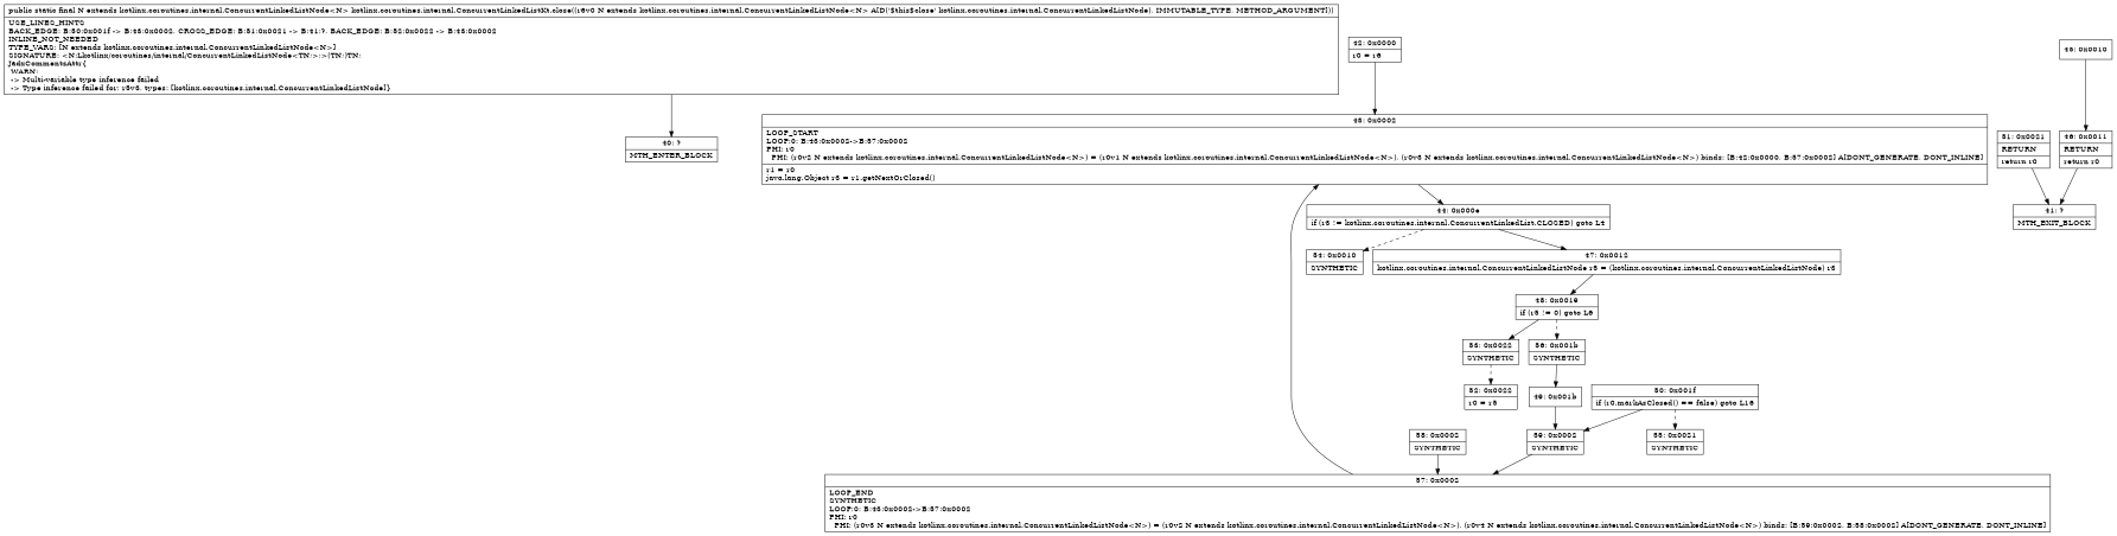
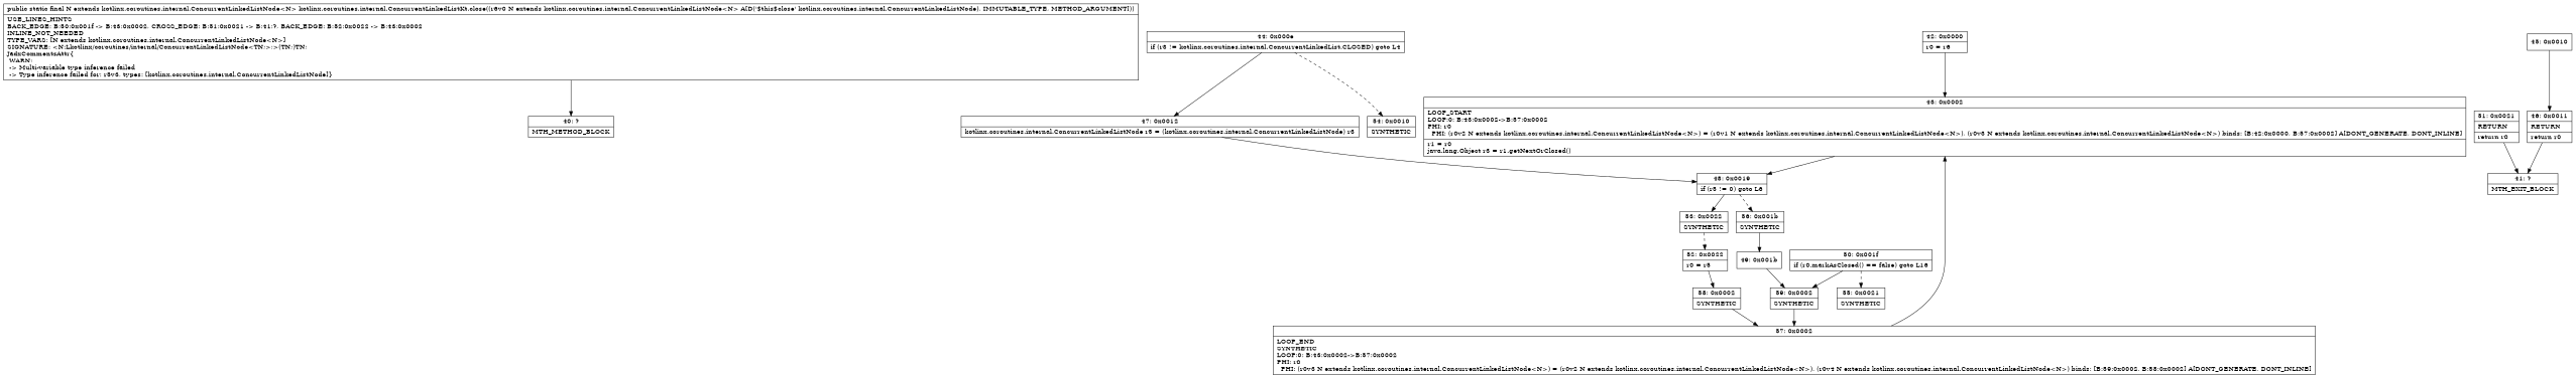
  digraph {
    node [shape=record]
-   n1 [label="{40\:\ ?|MTH_ENTER_BLOCK\l}"]
+   n1 [label="{40\:\ ?|MTH_METHOD_BLOCK\l}"]
    n2 [label="{42\:\ 0x0000|r0 = r6\l}"]
    n3 [label="{43\:\ 0x0002|LOOP_START\lLOOP:0: B:43:0x0002\-\>B:57:0x0002\lPHI: r0 \l  PHI: (r0v2 N extends kotlinx.coroutines.internal.ConcurrentLinkedListNode\<N\>) = (r0v1 N extends kotlinx.coroutines.internal.ConcurrentLinkedListNode\<N\>), (r0v3 N extends kotlinx.coroutines.internal.ConcurrentLinkedListNode\<N\>) binds: [B:42:0x0000, B:57:0x0002] A[DONT_GENERATE, DONT_INLINE]\l|r1 = r0\ljava.lang.Object r3 = r1.getNextOrClosed()\l}"]
    n4 [label="{44\:\ 0x000e|if (r3 != kotlinx.coroutines.internal.ConcurrentLinkedList.CLOSED) goto L4\l}"]
    n5 [label="{47\:\ 0x0012|kotlinx.coroutines.internal.ConcurrentLinkedListNode r5 = (kotlinx.coroutines.internal.ConcurrentLinkedListNode) r3\l}"]
    n6 [label="{54\:\ 0x0010|SYNTHETIC\l}"]
    n7 [label="{48\:\ 0x0019|if (r5 != 0) goto L6\l}"]
    n8 [label="{53\:\ 0x0022|SYNTHETIC\l}"]
    n9 [label="{56\:\ 0x001b|SYNTHETIC\l}"]
    n10 [label="{52\:\ 0x0022|r0 = r5\l}"]
    n11 [label="{49\:\ 0x001b}"]
    n12 [label="{58\:\ 0x0002|SYNTHETIC\l}"]
    n13 [label="{57\:\ 0x0002|LOOP_END\lSYNTHETIC\lLOOP:0: B:43:0x0002\-\>B:57:0x0002\lPHI: r0 \l  PHI: (r0v3 N extends kotlinx.coroutines.internal.ConcurrentLinkedListNode\<N\>) = (r0v2 N extends kotlinx.coroutines.internal.ConcurrentLinkedListNode\<N\>), (r0v4 N extends kotlinx.coroutines.internal.ConcurrentLinkedListNode\<N\>) binds: [B:59:0x0002, B:58:0x0002] A[DONT_GENERATE, DONT_INLINE]\l}"]
    n14 [label="{59\:\ 0x0002|SYNTHETIC\l}"]
    n15 [label="{50\:\ 0x001f|if (r0.markAsClosed() == false) goto L16\l}"]
    n16 [label="{55\:\ 0x0021|SYNTHETIC\l}"]
    n17 [label="{51\:\ 0x0021|RETURN\l|return r0\l}"]
    n18 [label="{41\:\ ?|MTH_EXIT_BLOCK\l}"]
    n19 [label="{45\:\ 0x0010}"]
    n20 [label="{46\:\ 0x0011|RETURN\l|return r0\l}"]
    n21 [label="{public static final N extends kotlinx.coroutines.internal.ConcurrentLinkedListNode\<N\> kotlinx.coroutines.internal.ConcurrentLinkedListKt.close((r6v0 N extends kotlinx.coroutines.internal.ConcurrentLinkedListNode\<N\> A[D('$this$close' kotlinx.coroutines.internal.ConcurrentLinkedListNode), IMMUTABLE_TYPE, METHOD_ARGUMENT]))  | USE_LINES_HINTS\lBACK_EDGE: B:50:0x001f \-\> B:43:0x0002, CROSS_EDGE: B:51:0x0021 \-\> B:41:?, BACK_EDGE: B:52:0x0022 \-\> B:43:0x0002\lINLINE_NOT_NEEDED\lTYPE_VARS: [N extends kotlinx.coroutines.internal.ConcurrentLinkedListNode\<N\>]\lSIGNATURE: \<N:Lkotlinx\/coroutines\/internal\/ConcurrentLinkedListNode\<TN;\>;\>(TN;)TN;\lJadxCommentsAttr\{\l WARN: \l \-\> Multi\-variable type inference failed\l \-\> Type inference failed for: r5v3, types: [kotlinx.coroutines.internal.ConcurrentLinkedListNode]\}\l}"]
    n2 -> n3
-   n3 -> n4
+   n3 -> n7
    n4 -> n5
    n4 -> n6 [style=dashed]
    n5 -> n7
    n7 -> n8
    n7 -> n9 [style=dashed]
    n8 -> n10 [style=dashed]
    n9 -> n11
+   n10 -> n12
    n11 -> n14
    n12 -> n13
    n13 -> n3
    n14 -> n13
    n15 -> n14
    n15 -> n16 [style=dashed]
    n17 -> n18
    n19 -> n20
    n20 -> n18
    n21 -> n1
  }
